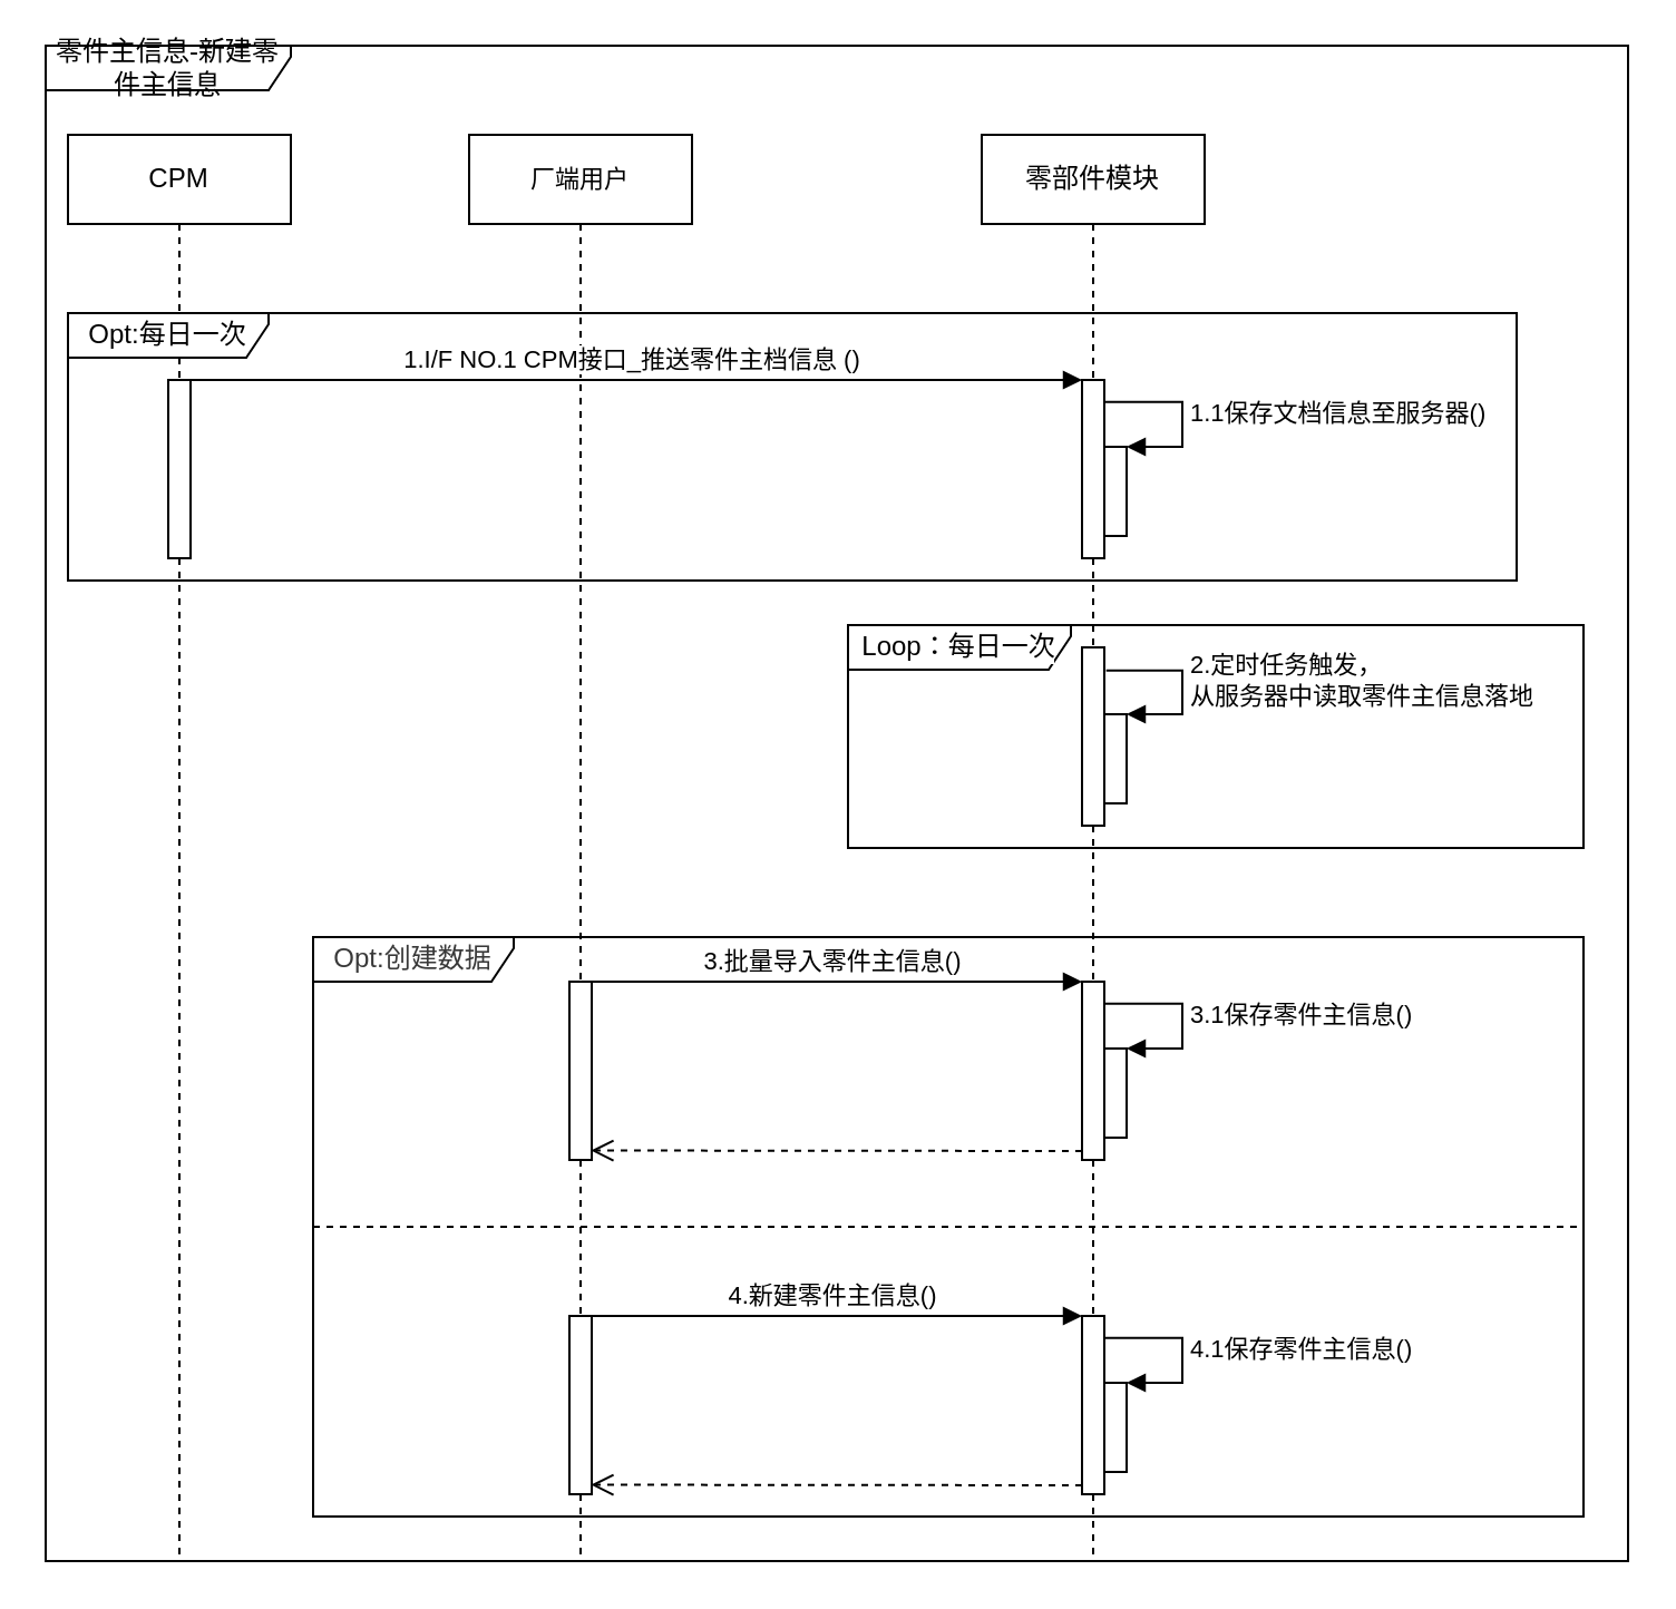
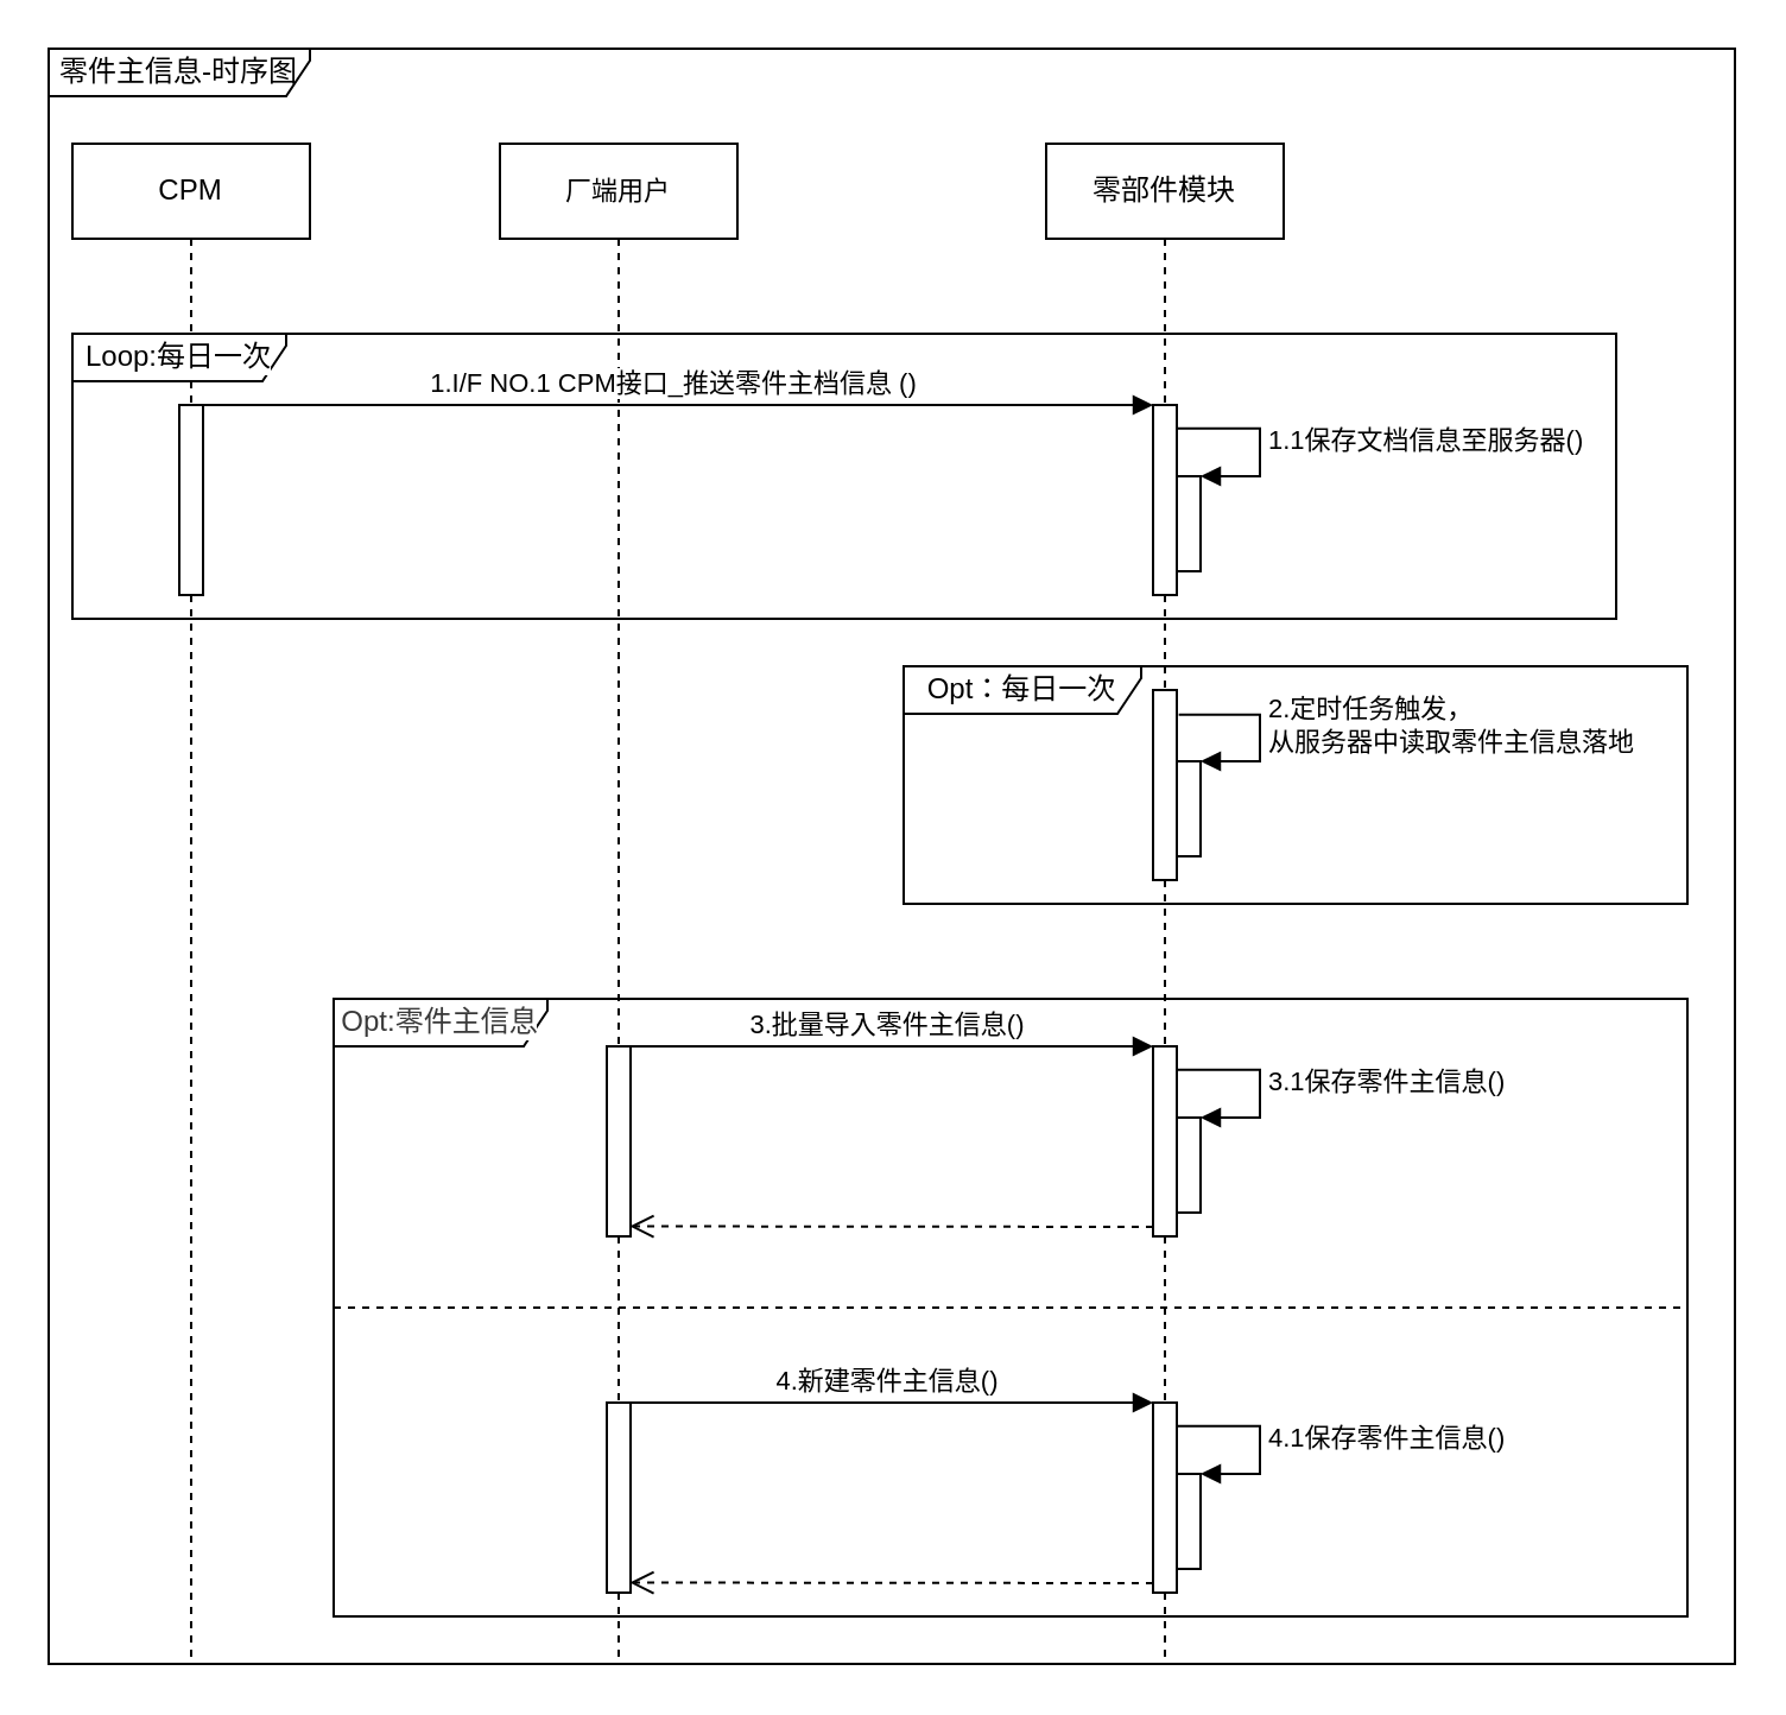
  <mxCell id="0" />
  <mxCell id="1" parent="0" />
  <mxCell id="2" value="零部件模块" style="shape=umlLifeline;perimeter=lifelinePerimeter;whiteSpace=wrap;html=1;container=1;collapsible=0;recursiveResize=0;outlineConnect=0;" vertex="1" parent="1"><mxGeometry x="440" y="60" width="100" height="640" as="geometry" /></mxCell>
  <mxCell id="3" value="" style="html=1;points=[];perimeter=orthogonalPerimeter;" vertex="1" parent="2"><mxGeometry x="45" y="230" width="10" height="80" as="geometry" /></mxCell>
  <mxCell id="4" value="" style="html=1;points=[];perimeter=orthogonalPerimeter;" vertex="1" parent="2"><mxGeometry x="55" y="260" width="10" height="40" as="geometry" /></mxCell>
  <mxCell id="5" value="2.定时任务触发，&lt;br&gt;从服务器中读取零件主信息落地" style="edgeStyle=orthogonalEdgeStyle;html=1;align=left;spacingLeft=2;endArrow=block;rounded=0;entryX=1;entryY=0;exitX=1.083;exitY=0.13;exitDx=0;exitDy=0;exitPerimeter=0;" edge="1" target="4" parent="2" source="3"><mxGeometry relative="1" as="geometry"><mxPoint x="60" y="240" as="sourcePoint" /><Array as="points"><mxPoint x="90" y="240" /><mxPoint x="90" y="260" /></Array></mxGeometry></mxCell>
  <mxCell id="6" value="" style="html=1;points=[];perimeter=orthogonalPerimeter;" vertex="1" parent="2"><mxGeometry x="45" y="380" width="10" height="80" as="geometry" /></mxCell>
  <mxCell id="7" value="" style="html=1;points=[];perimeter=orthogonalPerimeter;" vertex="1" parent="2"><mxGeometry x="55" y="410" width="10" height="40" as="geometry" /></mxCell>
  <mxCell id="8" value="3.1保存零件主信息()" style="edgeStyle=orthogonalEdgeStyle;html=1;align=left;spacingLeft=2;endArrow=block;rounded=0;entryX=1;entryY=0;exitX=1.041;exitY=0.124;exitDx=0;exitDy=0;exitPerimeter=0;" edge="1" target="7" parent="2" source="6"><mxGeometry relative="1" as="geometry"><mxPoint x="60" y="390" as="sourcePoint" /><Array as="points"><mxPoint x="90" y="390" /><mxPoint x="90" y="410" /></Array></mxGeometry></mxCell>
  <mxCell id="9" value="&lt;span style=&quot;font-size: 11px ; background-color: rgb(255 , 255 , 255)&quot;&gt;厂端用户&lt;/span&gt;" style="shape=umlLifeline;perimeter=lifelinePerimeter;whiteSpace=wrap;html=1;container=1;collapsible=0;recursiveResize=0;outlineConnect=0;" vertex="1" parent="1"><mxGeometry x="210" y="60" width="100" height="640" as="geometry" /></mxCell>
  <mxCell id="10" value="" style="html=1;points=[];perimeter=orthogonalPerimeter;" vertex="1" parent="9"><mxGeometry x="45" y="380" width="10" height="80" as="geometry" /></mxCell>
  <mxCell id="11" value="3.批量导入零件主信息()" style="html=1;verticalAlign=bottom;endArrow=block;entryX=0;entryY=0;rounded=0;" edge="1" target="6" parent="1"><mxGeometry relative="1" as="geometry"><mxPoint x="260" y="440" as="sourcePoint" /></mxGeometry></mxCell>
  <mxCell id="12" value="" style="html=1;verticalAlign=bottom;endArrow=open;dashed=1;endSize=8;exitX=0;exitY=0.95;rounded=0;entryX=0.967;entryY=0.947;entryDx=0;entryDy=0;entryPerimeter=0;" edge="1" source="6" parent="1" target="10"><mxGeometry relative="1" as="geometry"><mxPoint x="260" y="516" as="targetPoint" /></mxGeometry></mxCell>
  <mxCell id="13" value="" style="html=1;points=[];perimeter=orthogonalPerimeter;" vertex="1" parent="1"><mxGeometry x="485" y="590" width="10" height="80" as="geometry" /></mxCell>
  <mxCell id="14" value="" style="html=1;points=[];perimeter=orthogonalPerimeter;" vertex="1" parent="1"><mxGeometry x="495" y="620" width="10" height="40" as="geometry" /></mxCell>
  <mxCell id="15" value="4.1保存零件主信息()" style="edgeStyle=orthogonalEdgeStyle;html=1;align=left;spacingLeft=2;endArrow=block;rounded=0;entryX=1;entryY=0;exitX=1.041;exitY=0.124;exitDx=0;exitDy=0;exitPerimeter=0;" edge="1" parent="1" source="13" target="14"><mxGeometry relative="1" as="geometry"><mxPoint x="180" y="440" as="sourcePoint" /><Array as="points"><mxPoint x="530" y="600" /><mxPoint x="530" y="620" /></Array></mxGeometry></mxCell>
  <mxCell id="16" value="" style="html=1;points=[];perimeter=orthogonalPerimeter;" vertex="1" parent="1"><mxGeometry x="255" y="590" width="10" height="80" as="geometry" /></mxCell>
  <mxCell id="17" value="4.新建零件主信息()" style="html=1;verticalAlign=bottom;endArrow=block;entryX=0;entryY=0;rounded=0;" edge="1" parent="1" target="13"><mxGeometry relative="1" as="geometry"><mxPoint x="260" y="590" as="sourcePoint" /></mxGeometry></mxCell>
  <mxCell id="18" value="" style="html=1;verticalAlign=bottom;endArrow=open;dashed=1;endSize=8;exitX=0;exitY=0.95;rounded=0;entryX=0.967;entryY=0.947;entryDx=0;entryDy=0;entryPerimeter=0;" edge="1" parent="1" source="13" target="16"><mxGeometry relative="1" as="geometry"><mxPoint x="260" y="666" as="targetPoint" /></mxGeometry></mxCell>
- <mxCell id="19" value="零件主信息-新建零件主信息" style="shape=umlFrame;whiteSpace=wrap;html=1;width=110;height=20;" vertex="1" parent="1"><mxGeometry x="20" y="20" width="710" height="680" as="geometry" /></mxCell>
+ <mxCell id="19" value="零件主信息-时序图" style="shape=umlFrame;whiteSpace=wrap;html=1;width=110;height=20;" vertex="1" parent="1"><mxGeometry x="20" y="20" width="710" height="680" as="geometry" /></mxCell>
  <mxCell id="20" value="" style="html=1;points=[];perimeter=orthogonalPerimeter;" vertex="1" parent="1"><mxGeometry x="485" y="170" width="10" height="80" as="geometry" /></mxCell>
  <mxCell id="21" value="" style="html=1;points=[];perimeter=orthogonalPerimeter;" vertex="1" parent="1"><mxGeometry x="495" y="200" width="10" height="40" as="geometry" /></mxCell>
  <mxCell id="22" value="1.1保存文档信息至服务器()" style="edgeStyle=orthogonalEdgeStyle;html=1;align=left;spacingLeft=2;endArrow=block;rounded=0;entryX=1;entryY=0;exitX=1.041;exitY=0.124;exitDx=0;exitDy=0;exitPerimeter=0;" edge="1" parent="1" source="20" target="21"><mxGeometry relative="1" as="geometry"><mxPoint x="180" y="20" as="sourcePoint" /><Array as="points"><mxPoint x="530" y="180" /><mxPoint x="530" y="200" /></Array></mxGeometry></mxCell>
  <mxCell id="23" value="1.I/F NO.1 CPM接口_推送零件主档信息 ()" style="html=1;verticalAlign=bottom;endArrow=block;entryX=0;entryY=0;rounded=0;" edge="1" parent="1" target="20" source="24"><mxGeometry relative="1" as="geometry"><mxPoint x="260" y="170" as="sourcePoint" /></mxGeometry></mxCell>
  <mxCell id="24" value="CPM" style="shape=umlLifeline;perimeter=lifelinePerimeter;whiteSpace=wrap;html=1;container=1;collapsible=0;recursiveResize=0;outlineConnect=0;labelBackgroundColor=#FFFFFF;fillColor=#FFFFFF;" vertex="1" parent="1"><mxGeometry x="30" y="60" width="100" height="640" as="geometry" /></mxCell>
  <mxCell id="25" value="" style="html=1;points=[];perimeter=orthogonalPerimeter;" vertex="1" parent="24"><mxGeometry x="45" y="110" width="10" height="80" as="geometry" /></mxCell>
- <mxCell id="26" value="Loop：每日一次" style="shape=umlFrame;whiteSpace=wrap;html=1;labelBackgroundColor=#FFFFFF;fillColor=#FFFFFF;width=100;height=20;" vertex="1" parent="1"><mxGeometry x="380" y="280" width="330" height="100" as="geometry" /></mxCell>
- <mxCell id="27" value="Opt:每日一次" style="shape=umlFrame;whiteSpace=wrap;html=1;labelBackgroundColor=#FFFFFF;fillColor=#FFFFFF;width=90;height=20;" vertex="1" parent="1"><mxGeometry x="30" y="140" width="650" height="120" as="geometry" /></mxCell>
- <mxCell id="28" value="Opt:创建数据" style="shape=umlFrame;whiteSpace=wrap;html=1;labelBackgroundColor=#FFFFFF;fontColor=#393939;fillColor=#FFFFFF;width=90;height=20;" vertex="1" parent="1"><mxGeometry x="140" y="420" width="570" height="260" as="geometry" /></mxCell>
+ <mxCell id="26" value="Opt：每日一次" style="shape=umlFrame;whiteSpace=wrap;html=1;labelBackgroundColor=#FFFFFF;fillColor=#FFFFFF;width=100;height=20;" vertex="1" parent="1"><mxGeometry x="380" y="280" width="330" height="100" as="geometry" /></mxCell>
+ <mxCell id="27" value="Loop:每日一次" style="shape=umlFrame;whiteSpace=wrap;html=1;labelBackgroundColor=#FFFFFF;fillColor=#FFFFFF;width=90;height=20;" vertex="1" parent="1"><mxGeometry x="30" y="140" width="650" height="120" as="geometry" /></mxCell>
+ <mxCell id="28" value="Opt:零件主信息" style="shape=umlFrame;whiteSpace=wrap;html=1;labelBackgroundColor=#FFFFFF;fontColor=#393939;fillColor=#FFFFFF;width=90;height=20;" vertex="1" parent="1"><mxGeometry x="140" y="420" width="570" height="260" as="geometry" /></mxCell>
  <mxCell id="29" value="" style="line;strokeWidth=1;fillColor=none;align=left;verticalAlign=middle;spacingTop=-1;spacingLeft=3;spacingRight=3;rotatable=0;labelPosition=right;points=[];portConstraint=eastwest;labelBackgroundColor=#FFFFFF;fontColor=#393939;dashed=1;" vertex="1" parent="1"><mxGeometry x="140" y="546" width="570" height="8" as="geometry" /></mxCell>
